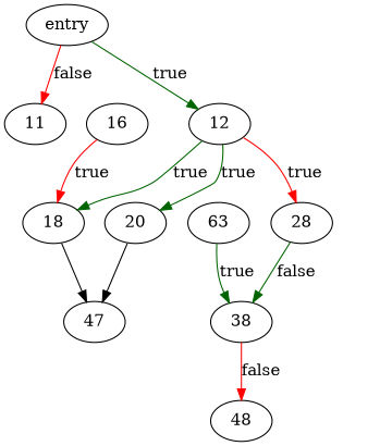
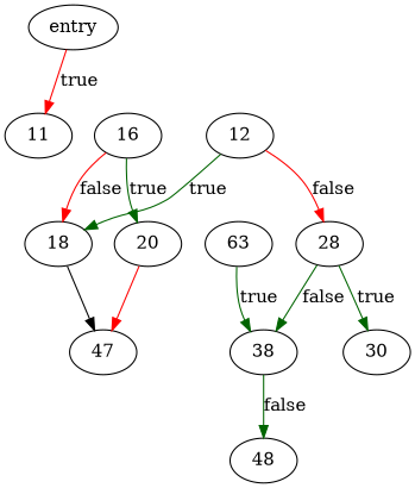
  digraph {
    edge [color=darkgreen]
    n1 [label=entry]
    11
    12
    28
    18
    16
    20
+   30
    38
    n10 [label=47]
    48
    63
-   n1 -> 11 [color=red label=false]
-   n1 -> 12 [label=true]
-   12 -> 28 [color=red label=true]
+   n1 -> 11 [color=red label=true]
+   12 -> 28 [color=red label=false]
    12 -> 18 [label=true]
+   28 -> 30 [label=true]
    28 -> 38 [label=false]
    18 -> n10 [color=""]
-   16 -> 18 [color=red label=true]
-   12 -> 20 [label=true]
-   20 -> n10 [color=""]
-   38 -> 48 [color=red label=false]
+   16 -> 18 [color=red label=false]
+   16 -> 20 [label=true]
+   20 -> n10 [color=red]
+   38 -> 48 [label=false]
    63 -> 38 [label=true]
  }
